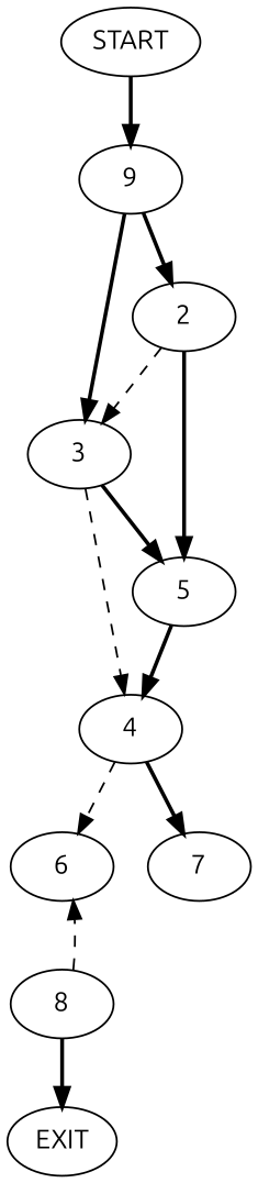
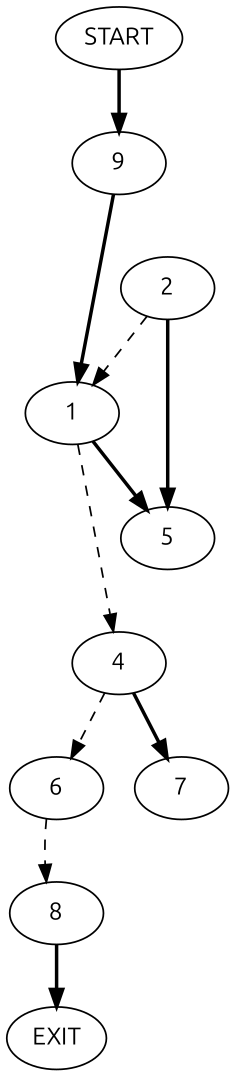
  digraph {
    fontname=Ubuntu
    node [fontname=Ubuntu]
    edge [fontname=Ubuntu style=bold]
    n1 [label=START]
    n2 [label=9]
    2
-   3
+   3 [label=1]
    n5 [label=EXIT]
    5
    4
    6
    7
    8
    n1 -> n2
-   n2 -> 2
    n2 -> 3
    2 -> 3 [style=dashed]
    2 -> 5
    3 -> 5
    3 -> 4 [style=dashed]
-   5 -> 4
    4 -> 6 [style=dashed]
    4 -> 7
-   8 -> 6 [style=dashed]
+   6 -> 8 [style=dashed]
    8 -> n5
  }
